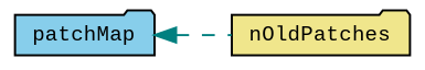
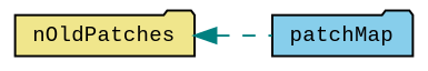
  digraph {
    rankdir=LR
    fontname="Liberation Mono"
    node [color=black fontname="Liberation Mono" fontsize=10 shape=folder style=filled]
    n1 [fillcolor=skyblue fontcolor=black height=0.2 label=patchMap width=0.4]
    n2 [height=0.2 label=nOldPatches width=0.4 fillcolor=khaki]
-   n1 -> n2 [color=teal dir=back fontname="Liberation Mono" fontsize=10 labelfontname=FreeSans labelfontsize=10 style=dashed]
+   n2 -> n1 [color=teal dir=back fontname="Liberation Mono" fontsize=10 labelfontname=FreeSans labelfontsize=10 style=dashed]
  }
